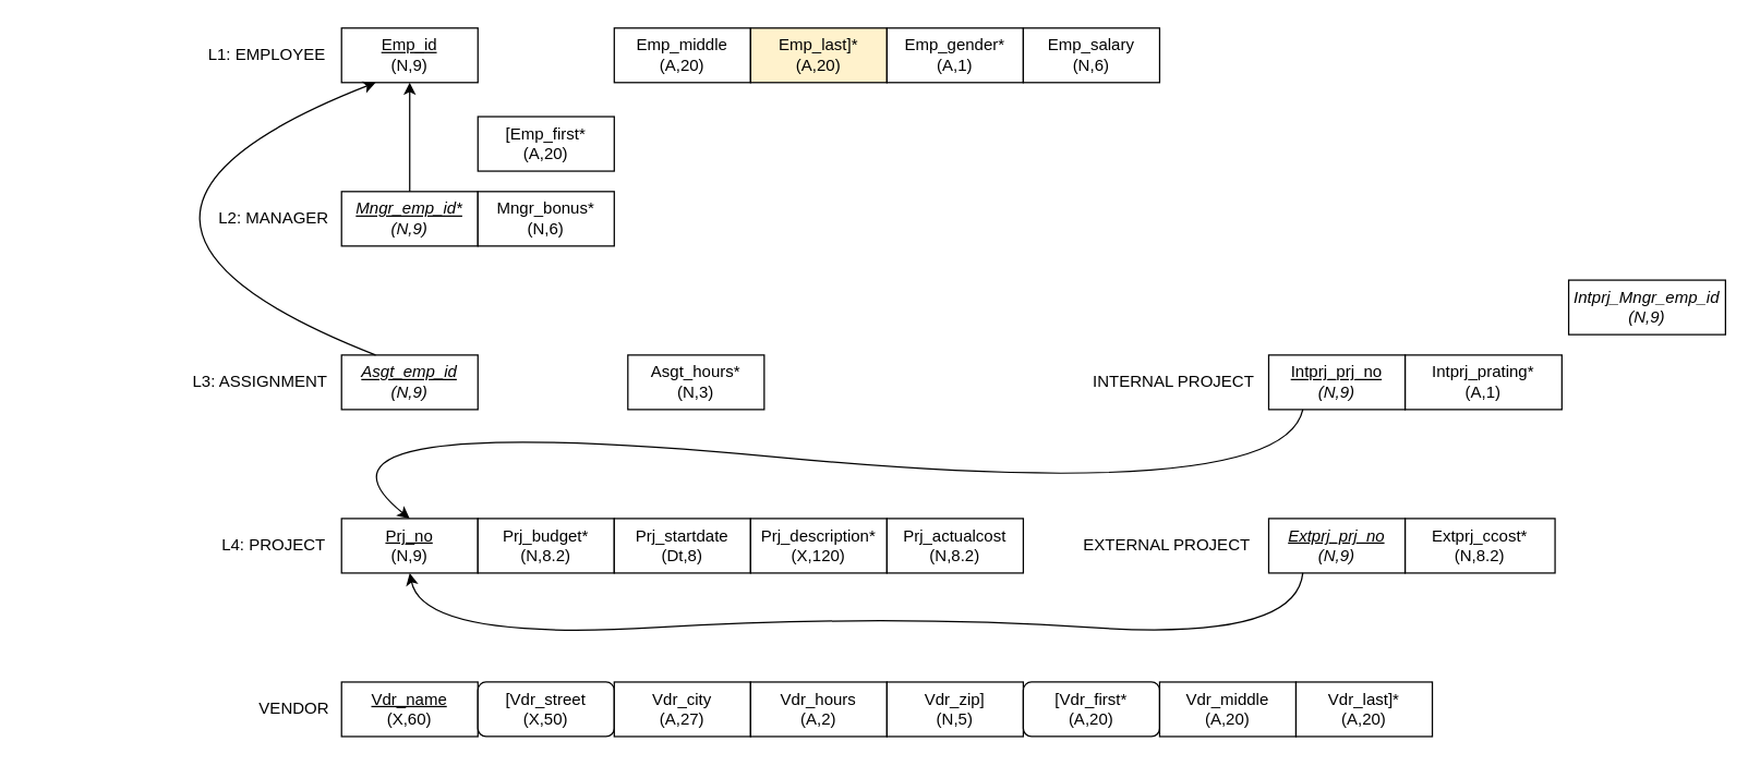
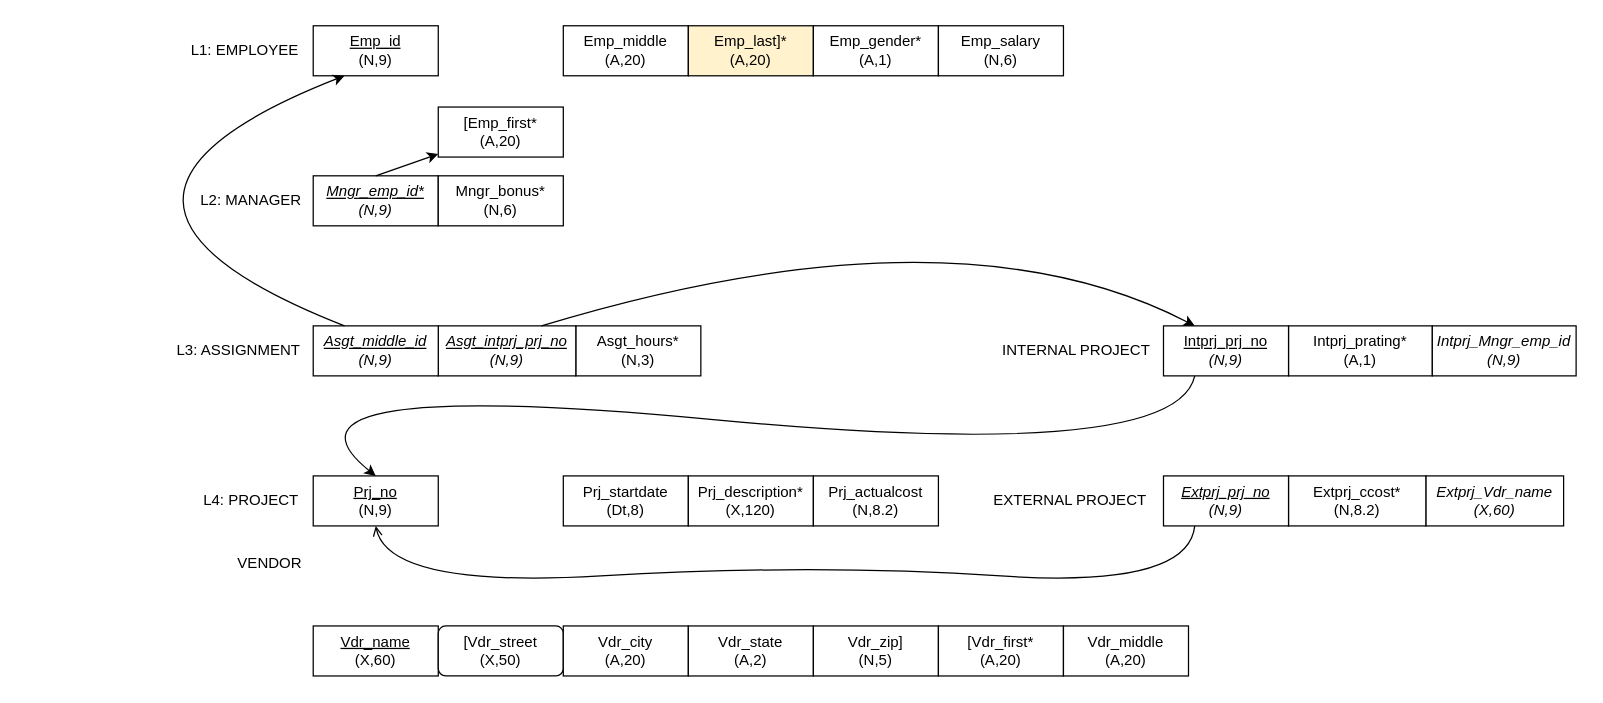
  <mxCell id="0" />
  <mxCell id="1" parent="0" />
  <mxCell id="2" value="L1: EMPLOYEE" style="text;html=1;align=center;verticalAlign=middle;resizable=0;points=[];autosize=1;strokeColor=none;fillColor=none;" parent="1" vertex="1"><mxGeometry x="140" y="25" width="110" height="30" as="geometry" /></mxCell>
  <mxCell id="3" value="&lt;u&gt;Emp_id&lt;/u&gt;&lt;div&gt;(N,9)&lt;/div&gt;" style="whiteSpace=wrap;html=1;align=center;" parent="1" vertex="1"><mxGeometry x="250" y="20" width="100" height="40" as="geometry" /></mxCell>
  <mxCell id="4" value="[Emp_first*&lt;div&gt;(A,20)&lt;/div&gt;" style="whiteSpace=wrap;html=1;align=center;" parent="1" vertex="1"><mxGeometry x="350" y="85" width="100" height="40" as="geometry" /></mxCell>
  <mxCell id="5" value="Emp_middle&lt;div&gt;(A,20)&lt;/div&gt;" style="whiteSpace=wrap;html=1;align=center;" parent="1" vertex="1"><mxGeometry x="450" y="20" width="100" height="40" as="geometry" /></mxCell>
  <mxCell id="6" value="Emp_last]*&lt;div&gt;(A,20)&lt;/div&gt;" style="whiteSpace=wrap;html=1;align=center;fillColor=#fff2cc;" parent="1" vertex="1"><mxGeometry x="550" y="20" width="100" height="40" as="geometry" /></mxCell>
  <mxCell id="7" value="L2: MANAGER" style="text;html=1;align=center;verticalAlign=middle;resizable=0;points=[];autosize=1;strokeColor=none;fillColor=none;" parent="1" vertex="1"><mxGeometry x="150" y="145" width="100" height="30" as="geometry" /></mxCell>
  <mxCell id="8" value="&lt;u&gt;&lt;i&gt;Mngr_emp_id*&lt;/i&gt;&lt;/u&gt;&lt;div&gt;&lt;i&gt;(N,9)&lt;/i&gt;&lt;/div&gt;" style="whiteSpace=wrap;html=1;align=center;" parent="1" vertex="1"><mxGeometry x="250" y="140" width="100" height="40" as="geometry" /></mxCell>
  <mxCell id="9" value="Mngr_bonus*&lt;div&gt;(N,6)&lt;/div&gt;" style="whiteSpace=wrap;html=1;align=center;" parent="1" vertex="1"><mxGeometry x="350" y="140" width="100" height="40" as="geometry" /></mxCell>
  <mxCell id="10" value="L3: ASSIGNMENT" style="text;html=1;align=center;verticalAlign=middle;resizable=0;points=[];autosize=1;strokeColor=none;fillColor=none;" parent="1" vertex="1"><mxGeometry x="130" y="265" width="120" height="30" as="geometry" /></mxCell>
  <mxCell id="11" value="Asgt_hours*&lt;div&gt;(N,3)&lt;/div&gt;" style="whiteSpace=wrap;html=1;align=center;" parent="1" vertex="1"><mxGeometry x="460" y="260" width="100" height="40" as="geometry" /></mxCell>
  <mxCell id="12" value="Emp_gender*&lt;div&gt;(A,1)&lt;/div&gt;" style="whiteSpace=wrap;html=1;align=center;" parent="1" vertex="1"><mxGeometry x="650" y="20" width="100" height="40" as="geometry" /></mxCell>
  <mxCell id="13" value="Emp_salary&lt;div&gt;(N,6)&lt;/div&gt;" style="whiteSpace=wrap;html=1;align=center;" parent="1" vertex="1"><mxGeometry x="750" y="20" width="100" height="40" as="geometry" /></mxCell>
  <mxCell id="14" value="INTERNAL PROJECT" style="text;html=1;align=center;verticalAlign=middle;resizable=0;points=[];autosize=1;strokeColor=none;fillColor=none;" parent="1" vertex="1"><mxGeometry x="790" y="265" width="140" height="30" as="geometry" /></mxCell>
  <mxCell id="15" value="Intprj_prating*&lt;div&gt;(A,1)&lt;/div&gt;" style="whiteSpace=wrap;html=1;align=center;" parent="1" vertex="1"><mxGeometry x="1030" y="260" width="115" height="40" as="geometry" /></mxCell>
  <mxCell id="16" value="EXTERNAL PROJECT" style="text;html=1;align=center;verticalAlign=middle;resizable=0;points=[];autosize=1;strokeColor=none;fillColor=none;" parent="1" vertex="1"><mxGeometry x="780" y="385" width="150" height="30" as="geometry" /></mxCell>
  <mxCell id="17" value="Extprj_ccost*&lt;div&gt;(N,8.2)&lt;/div&gt;" style="whiteSpace=wrap;html=1;align=center;" parent="1" vertex="1"><mxGeometry x="1030" y="380" width="110" height="40" as="geometry" /></mxCell>
  <mxCell id="18" value="L4: PROJECT" style="text;html=1;align=center;verticalAlign=middle;resizable=0;points=[];autosize=1;strokeColor=none;fillColor=none;" parent="1" vertex="1"><mxGeometry x="150" y="385" width="100" height="30" as="geometry" /></mxCell>
  <mxCell id="19" value="&lt;u&gt;Prj_no&lt;/u&gt;&lt;div&gt;(N,9)&lt;/div&gt;" style="whiteSpace=wrap;html=1;align=center;" parent="1" vertex="1"><mxGeometry x="250" y="380" width="100" height="40" as="geometry" /></mxCell>
- <mxCell id="20" value="Prj_budget*&lt;div&gt;(N,8.2)&lt;/div&gt;" style="whiteSpace=wrap;html=1;align=center;" parent="1" vertex="1"><mxGeometry x="350" y="380" width="100" height="40" as="geometry" /></mxCell>
  <mxCell id="21" value="Prj_startdate&lt;div&gt;(Dt,8)&lt;/div&gt;" style="whiteSpace=wrap;html=1;align=center;" parent="1" vertex="1"><mxGeometry x="450" y="380" width="100" height="40" as="geometry" /></mxCell>
  <mxCell id="22" value="Prj_description*&lt;div&gt;(X,120)&lt;/div&gt;" style="whiteSpace=wrap;html=1;align=center;" parent="1" vertex="1"><mxGeometry x="550" y="380" width="100" height="40" as="geometry" /></mxCell>
  <mxCell id="23" value="Prj_actualcost&lt;div&gt;(N,8.2)&lt;/div&gt;" style="whiteSpace=wrap;html=1;align=center;" parent="1" vertex="1"><mxGeometry x="650" y="380" width="100" height="40" as="geometry" /></mxCell>
  <mxCell id="24" value="&lt;u&gt;Intprj_prj_no&lt;/u&gt;&lt;div&gt;&lt;i&gt;(N,9)&lt;/i&gt;&lt;u&gt;&lt;br&gt;&lt;/u&gt;&lt;/div&gt;" style="whiteSpace=wrap;html=1;align=center;" parent="1" vertex="1"><mxGeometry x="930" y="260" width="100" height="40" as="geometry" /></mxCell>
  <mxCell id="25" value="&lt;u&gt;&lt;i&gt;Extprj_prj_no&lt;/i&gt;&lt;/u&gt;&lt;div&gt;&lt;i style=&quot;&quot;&gt;(N,9)&lt;/i&gt;&lt;/div&gt;" style="whiteSpace=wrap;html=1;align=center;" parent="1" vertex="1"><mxGeometry x="930" y="380" width="100" height="40" as="geometry" /></mxCell>
- <mxCell id="27" value="&lt;u&gt;&lt;i&gt;Asgt_emp_id&lt;/i&gt;&lt;/u&gt;&lt;div&gt;&lt;i&gt;(N,9)&lt;/i&gt;&lt;/div&gt;" style="whiteSpace=wrap;html=1;align=center;" parent="1" vertex="1"><mxGeometry x="250" y="260" width="100" height="40" as="geometry" /></mxCell>
- <mxCell id="28" value="" style="endArrow=classic;html=1;rounded=0;entryX=0.5;entryY=1;entryDx=0;entryDy=0;exitX=0.5;exitY=0;exitDx=0;exitDy=0;" parent="1" source="8" target="3" edge="1"><mxGeometry width="50" height="50" relative="1" as="geometry"><mxPoint x="650" y="440" as="sourcePoint" /><mxPoint x="700" y="390" as="targetPoint" /></mxGeometry></mxCell>
- <mxCell id="29" value="VENDOR" style="text;html=1;align=center;verticalAlign=middle;resizable=0;points=[];autosize=1;strokeColor=none;fillColor=none;" parent="1" vertex="1"><mxGeometry x="180" y="505" width="70" height="30" as="geometry" /></mxCell>
+ <mxCell id="26" value="&lt;u&gt;&lt;i&gt;Asgt_intprj_prj_no&lt;/i&gt;&lt;/u&gt;&lt;div&gt;&lt;i style=&quot;&quot;&gt;(N,9)&lt;/i&gt;&lt;/div&gt;" style="whiteSpace=wrap;html=1;align=center;" parent="1" vertex="1"><mxGeometry x="350" y="260" width="110" height="40" as="geometry" /></mxCell>
+ <mxCell id="27" value="&lt;u&gt;&lt;i&gt;Asgt_middle_id&lt;/i&gt;&lt;/u&gt;&lt;div&gt;&lt;i&gt;(N,9)&lt;/i&gt;&lt;/div&gt;" style="whiteSpace=wrap;html=1;align=center;" parent="1" vertex="1"><mxGeometry x="250" y="260" width="100" height="40" as="geometry" /></mxCell>
+ <mxCell id="28" value="" style="endArrow=classic;html=1;rounded=0;exitX=0.5;exitY=0;exitDx=0;exitDy=0;" parent="1" source="8" target="4" edge="1"><mxGeometry width="50" height="50" relative="1" as="geometry"><mxPoint x="650" y="440" as="sourcePoint" /><mxPoint x="700" y="390" as="targetPoint" /></mxGeometry></mxCell>
+ <mxCell id="29" value="VENDOR" style="text;html=1;align=center;verticalAlign=middle;resizable=0;points=[];autosize=1;strokeColor=none;fillColor=none;" parent="1" vertex="1"><mxGeometry x="180" y="435" width="70" height="30" as="geometry" /></mxCell>
  <mxCell id="30" value="&lt;u&gt;Vdr_name&lt;/u&gt;&lt;div&gt;(X,60)&lt;/div&gt;" style="whiteSpace=wrap;html=1;align=center;" parent="1" vertex="1"><mxGeometry x="250" y="500" width="100" height="40" as="geometry" /></mxCell>
  <mxCell id="31" value="[Vdr_street&lt;div&gt;(X,50)&lt;/div&gt;" style="whiteSpace=wrap;html=1;align=center;rounded=1;" parent="1" vertex="1"><mxGeometry x="350" y="500" width="100" height="40" as="geometry" /></mxCell>
- <mxCell id="32" value="Vdr_city&lt;div&gt;(A,27)&lt;/div&gt;" style="whiteSpace=wrap;html=1;align=center;" parent="1" vertex="1"><mxGeometry x="450" y="500" width="100" height="40" as="geometry" /></mxCell>
- <mxCell id="33" value="Vdr_hours&lt;div&gt;(A,2)&lt;/div&gt;" style="whiteSpace=wrap;html=1;align=center;" parent="1" vertex="1"><mxGeometry x="550" y="500" width="100" height="40" as="geometry" /></mxCell>
+ <mxCell id="32" value="Vdr_city&lt;div&gt;(A,20)&lt;/div&gt;" style="whiteSpace=wrap;html=1;align=center;" parent="1" vertex="1"><mxGeometry x="450" y="500" width="100" height="40" as="geometry" /></mxCell>
+ <mxCell id="33" value="Vdr_state&lt;div&gt;(A,2)&lt;/div&gt;" style="whiteSpace=wrap;html=1;align=center;" parent="1" vertex="1"><mxGeometry x="550" y="500" width="100" height="40" as="geometry" /></mxCell>
  <mxCell id="34" value="Vdr_zip]&lt;div&gt;(N,5)&lt;/div&gt;" style="whiteSpace=wrap;html=1;align=center;" parent="1" vertex="1"><mxGeometry x="650" y="500" width="100" height="40" as="geometry" /></mxCell>
- <mxCell id="35" value="[Vdr_first*&lt;div&gt;(A,20)&lt;br&gt;&lt;/div&gt;" style="whiteSpace=wrap;html=1;align=center;rounded=1;" parent="1" vertex="1"><mxGeometry x="750" y="500" width="100" height="40" as="geometry" /></mxCell>
+ <mxCell id="35" value="[Vdr_first*&lt;div&gt;(A,20)&lt;br&gt;&lt;/div&gt;" style="whiteSpace=wrap;html=1;align=center;" parent="1" vertex="1"><mxGeometry x="750" y="500" width="100" height="40" as="geometry" /></mxCell>
  <mxCell id="36" value="Vdr_middle&lt;div&gt;(A,20)&lt;br&gt;&lt;/div&gt;" style="whiteSpace=wrap;html=1;align=center;" parent="1" vertex="1"><mxGeometry x="850" y="500" width="100" height="40" as="geometry" /></mxCell>
- <mxCell id="37" value="Vdr_last]*&lt;div&gt;(A,20)&lt;/div&gt;" style="whiteSpace=wrap;html=1;align=center;" parent="1" vertex="1"><mxGeometry x="950" y="500" width="100" height="40" as="geometry" /></mxCell>
  <mxCell id="38" value="" style="curved=1;endArrow=classic;html=1;rounded=0;entryX=0.25;entryY=1;entryDx=0;entryDy=0;exitX=0.25;exitY=0;exitDx=0;exitDy=0;" parent="1" source="27" target="3" edge="1"><mxGeometry width="50" height="50" relative="1" as="geometry"><mxPoint x="630" y="440" as="sourcePoint" /><mxPoint x="680" y="390" as="targetPoint" /><Array as="points"><mxPoint x="20" y="160" /></Array></mxGeometry></mxCell>
+ <mxCell id="39" value="" style="curved=1;endArrow=classic;html=1;rounded=0;exitX=0.75;exitY=0;exitDx=0;exitDy=0;entryX=0.25;entryY=0;entryDx=0;entryDy=0;" parent="1" source="26" target="24" edge="1"><mxGeometry width="50" height="50" relative="1" as="geometry"><mxPoint x="515" y="260" as="sourcePoint" /><mxPoint x="987" y="380" as="targetPoint" /><Array as="points"><mxPoint x="762" y="160" /></Array></mxGeometry></mxCell>
  <mxCell id="40" value="" style="curved=1;endArrow=classic;html=1;rounded=0;entryX=0.5;entryY=0;entryDx=0;entryDy=0;exitX=0.25;exitY=1;exitDx=0;exitDy=0;" parent="1" source="24" target="19" edge="1"><mxGeometry width="50" height="50" relative="1" as="geometry"><mxPoint x="650" y="440" as="sourcePoint" /><mxPoint x="700" y="390" as="targetPoint" /><Array as="points"><mxPoint x="940" y="370" /><mxPoint x="200" y="300" /></Array></mxGeometry></mxCell>
- <mxCell id="41" value="" style="curved=1;endArrow=classic;html=1;rounded=0;entryX=0.5;entryY=1;entryDx=0;entryDy=0;exitX=0.25;exitY=1;exitDx=0;exitDy=0;" parent="1" source="25" target="19" edge="1"><mxGeometry width="50" height="50" relative="1" as="geometry"><mxPoint x="965" y="420" as="sourcePoint" /><mxPoint x="310" y="500" as="targetPoint" /><Array as="points"><mxPoint x="950" y="470" /><mxPoint x="650" y="450" /><mxPoint x="310" y="470" /></Array></mxGeometry></mxCell>
- <mxCell id="42" value="&lt;i&gt;Intprj_Mngr_emp_id&lt;/i&gt;&lt;div&gt;&lt;i&gt;(N,9)&lt;/i&gt;&lt;/div&gt;" style="whiteSpace=wrap;html=1;align=center;" vertex="1" parent="1"><mxGeometry x="1150" y="205" width="115" height="40" as="geometry" /></mxCell>
+ <mxCell id="41" value="" style="curved=1;endArrow=open;html=1;rounded=0;entryX=0.5;entryY=1;entryDx=0;entryDy=0;exitX=0.25;exitY=1;exitDx=0;exitDy=0;" parent="1" source="25" target="19" edge="1"><mxGeometry width="50" height="50" relative="1" as="geometry"><mxPoint x="965" y="420" as="sourcePoint" /><mxPoint x="310" y="500" as="targetPoint" /><Array as="points"><mxPoint x="950" y="470" /><mxPoint x="650" y="450" /><mxPoint x="310" y="470" /></Array></mxGeometry></mxCell>
+ <mxCell id="42" value="&lt;i&gt;Intprj_Mngr_emp_id&lt;/i&gt;&lt;div&gt;&lt;i&gt;(N,9)&lt;/i&gt;&lt;/div&gt;" style="whiteSpace=wrap;html=1;align=center;" vertex="1" parent="1"><mxGeometry x="1145" y="260" width="115" height="40" as="geometry" /></mxCell>
+ <mxCell id="43" value="&lt;i&gt;Extprj_Vdr_name&lt;/i&gt;&lt;div&gt;&lt;i&gt;(X,60)&lt;/i&gt;&lt;/div&gt;" style="whiteSpace=wrap;html=1;align=center;" vertex="1" parent="1"><mxGeometry x="1140" y="380" width="110" height="40" as="geometry" /></mxCell>
